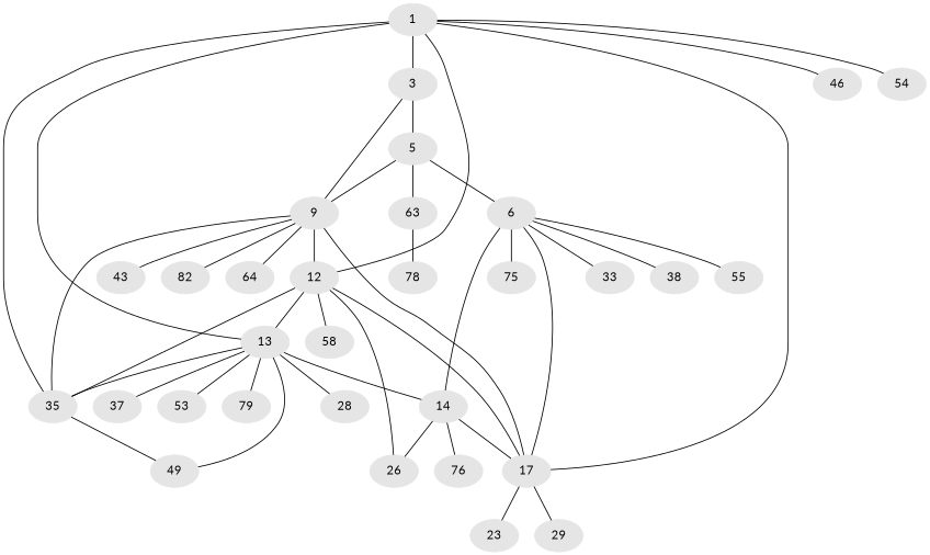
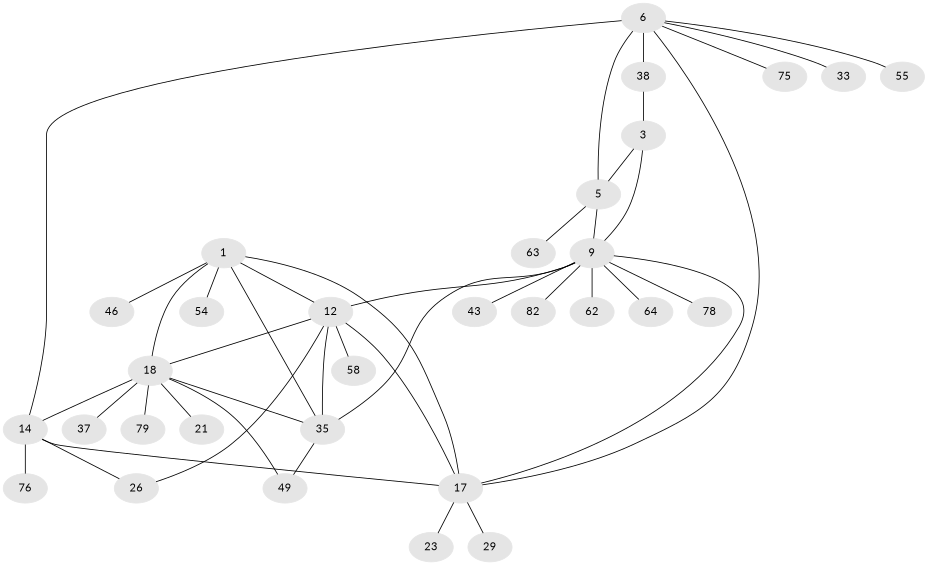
  graph {
    fontname=Lato
    node [color=gray90 fontname=Lato style=filled]
    edge [fontname=Lato]
    1 [super="+2+4+44+70"]
    3 [super="+50"]
    12
-   13 [super="+16+15"]
+   13 [super="+16+15" label=18]
    17 [super="+25+59+20+18"]
    35 [super="+60+61"]
    46 [super="+51"]
    54
    5 [super="+45"]
    9 [super="+11+10+66+65+30+47"]
    26
    58
    14 [super="+42+22+71"]
-   28
+   28 [label=21]
    37
    49
-   53
    79
    23
    29
    6 [super="+85+8+7"]
    63
    43
    n24 [label=82]
+   62
    64
    78
    75
    33
    38
    55
    76
-   1 -- 3 [weight=3]
+   38 -- 3 [weight=3]
    1 -- 12
    1 -- 13
    1 -- 17
    1 -- 35
    1 -- 46
    1 -- 54
    3 -- 5
    3 -- 9
    12 -- 13
    12 -- 17
    12 -- 35 [weight=2]
    12 -- 26
    12 -- 58
    13 -- 35
    13 -- 14 [weight=3]
    13 -- 28
    13 -- 37
    13 -- 49
-   13 -- 53
    13 -- 79
    17 -- 23
    17 -- 29
    35 -- 49
    5 -- 9
    5 -- 6 [weight=3]
    5 -- 63
    9 -- 12 [weight=3]
    9 -- 17
    9 -- 35
    9 -- 43
    9 -- n24
+   9 -- 62
    9 -- 64
-   63 -- 78
+   9 -- 78
    14 -- 17
    14 -- 26
    14 -- 76
    6 -- 17
    6 -- 14
    6 -- 75
    6 -- 33
    6 -- 38
    6 -- 55
  }
